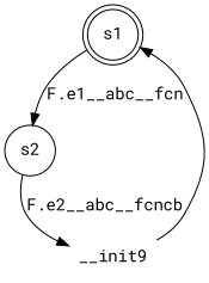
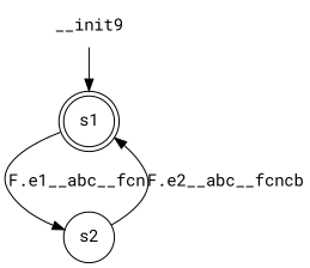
  digraph {
    fontname="Roboto Mono"
    node [fontname="Roboto Mono"]
    edge [fontname="Roboto Mono"]
    n1 [label=<s1> shape=doublecircle]
    n2 [label=<s2> shape=circle]
    n3 [label=__init9 shape=none]
    n1 -> n2 [label=<F.e1__abc__fcn>]
-   n2 -> n3 [label=<F.e2__abc__fcncb>]
+   n2 -> n1 [label=<F.e2__abc__fcncb>]
    n3 -> n1
  }
